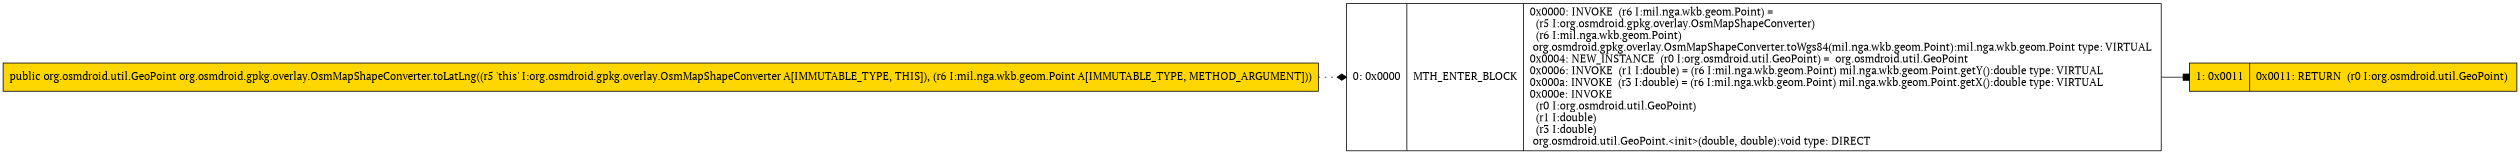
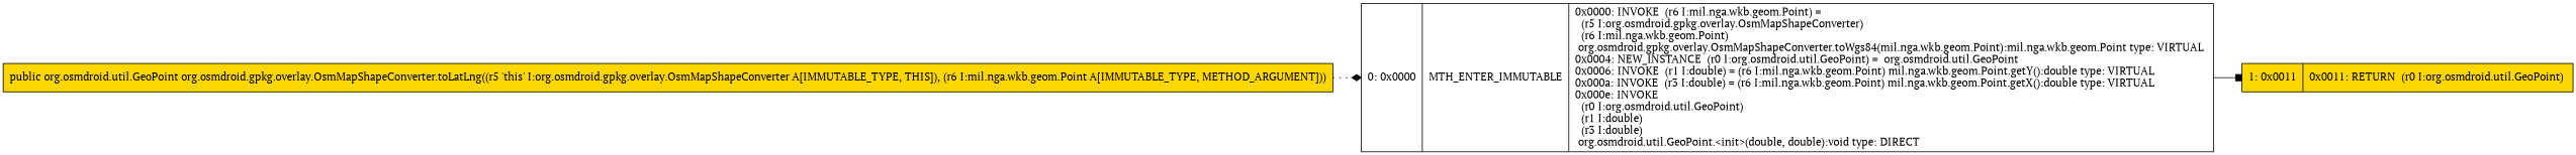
  digraph {
    rankdir=LR
    fontname="PT Serif"
    node [shape=record style=filled fillcolor=gold fontname="PT Serif"]
    edge [fontname="PT Serif"]
-   n1 [label="{0\:\ 0x0000|MTH_ENTER_BLOCK\l|0x0000: INVOKE  (r6 I:mil.nga.wkb.geom.Point) = \l  (r5 I:org.osmdroid.gpkg.overlay.OsmMapShapeConverter)\l  (r6 I:mil.nga.wkb.geom.Point)\l org.osmdroid.gpkg.overlay.OsmMapShapeConverter.toWgs84(mil.nga.wkb.geom.Point):mil.nga.wkb.geom.Point type: VIRTUAL \l0x0004: NEW_INSTANCE  (r0 I:org.osmdroid.util.GeoPoint) =  org.osmdroid.util.GeoPoint \l0x0006: INVOKE  (r1 I:double) = (r6 I:mil.nga.wkb.geom.Point) mil.nga.wkb.geom.Point.getY():double type: VIRTUAL \l0x000a: INVOKE  (r3 I:double) = (r6 I:mil.nga.wkb.geom.Point) mil.nga.wkb.geom.Point.getX():double type: VIRTUAL \l0x000e: INVOKE  \l  (r0 I:org.osmdroid.util.GeoPoint)\l  (r1 I:double)\l  (r3 I:double)\l org.osmdroid.util.GeoPoint.\<init\>(double, double):void type: DIRECT \l}" fillcolor=white]
+   n1 [label="{0\:\ 0x0000|MTH_ENTER_IMMUTABLE\l|0x0000: INVOKE  (r6 I:mil.nga.wkb.geom.Point) = \l  (r5 I:org.osmdroid.gpkg.overlay.OsmMapShapeConverter)\l  (r6 I:mil.nga.wkb.geom.Point)\l org.osmdroid.gpkg.overlay.OsmMapShapeConverter.toWgs84(mil.nga.wkb.geom.Point):mil.nga.wkb.geom.Point type: VIRTUAL \l0x0004: NEW_INSTANCE  (r0 I:org.osmdroid.util.GeoPoint) =  org.osmdroid.util.GeoPoint \l0x0006: INVOKE  (r1 I:double) = (r6 I:mil.nga.wkb.geom.Point) mil.nga.wkb.geom.Point.getY():double type: VIRTUAL \l0x000a: INVOKE  (r3 I:double) = (r6 I:mil.nga.wkb.geom.Point) mil.nga.wkb.geom.Point.getX():double type: VIRTUAL \l0x000e: INVOKE  \l  (r0 I:org.osmdroid.util.GeoPoint)\l  (r1 I:double)\l  (r3 I:double)\l org.osmdroid.util.GeoPoint.\<init\>(double, double):void type: DIRECT \l}" fillcolor=white]
    n2 [label="{1\:\ 0x0011|0x0011: RETURN  (r0 I:org.osmdroid.util.GeoPoint) \l}"]
    n3 [label="{public org.osmdroid.util.GeoPoint org.osmdroid.gpkg.overlay.OsmMapShapeConverter.toLatLng((r5 'this' I:org.osmdroid.gpkg.overlay.OsmMapShapeConverter A[IMMUTABLE_TYPE, THIS]), (r6 I:mil.nga.wkb.geom.Point A[IMMUTABLE_TYPE, METHOD_ARGUMENT])) }"]
    n1 -> n2 [style=solid arrowhead=box]
    n3 -> n1 [style=dotted arrowhead=diamond]
  }
